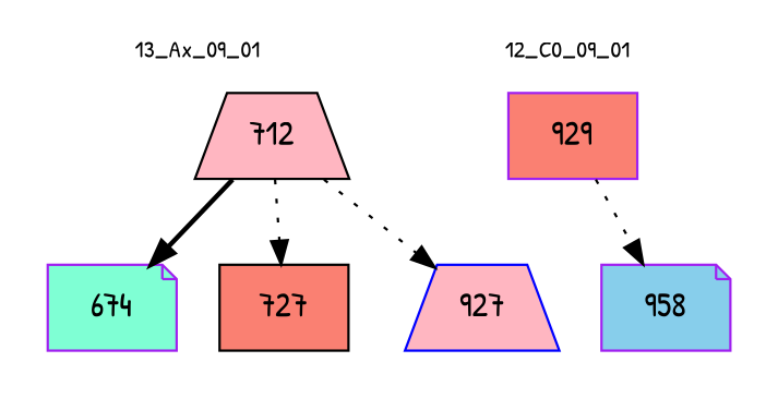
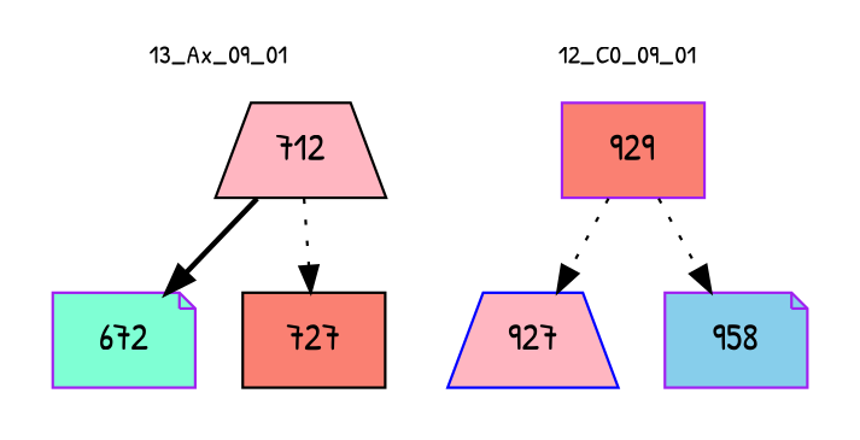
  digraph {
    fontname="Patrick Hand"
    node [color=purple fillcolor=lightpink fontname="Patrick Hand" shape=trapezium style=filled]
    edge [color=black fontname="Patrick Hand" style=dotted]
    n1 [color=black label=712]
-   n2 [fillcolor=aquamarine label=674 shape=note]
+   n2 [fillcolor=aquamarine label=672 shape=note]
    n3 [color=black fillcolor=salmon label=727 shape=box]
    n4 [fillcolor=salmon label=929 shape=box]
    n5 [color=blue label=927]
    n6 [fillcolor=skyblue label=958 shape=note]
    subgraph cluster_1 {
      color=white
      fontsize=10
      label="13_Ax_09_01"
      n1
      n2
      n3
    }
    subgraph cluster_2 {
      color=white
      fontsize=10
      label="12_C0_09_01"
      n4
      n5
      n6
    }
    n1 -> n2 [style=bold]
    n1 -> n3
-   n1 -> n5
+   n4 -> n5
    n4 -> n6
  }
